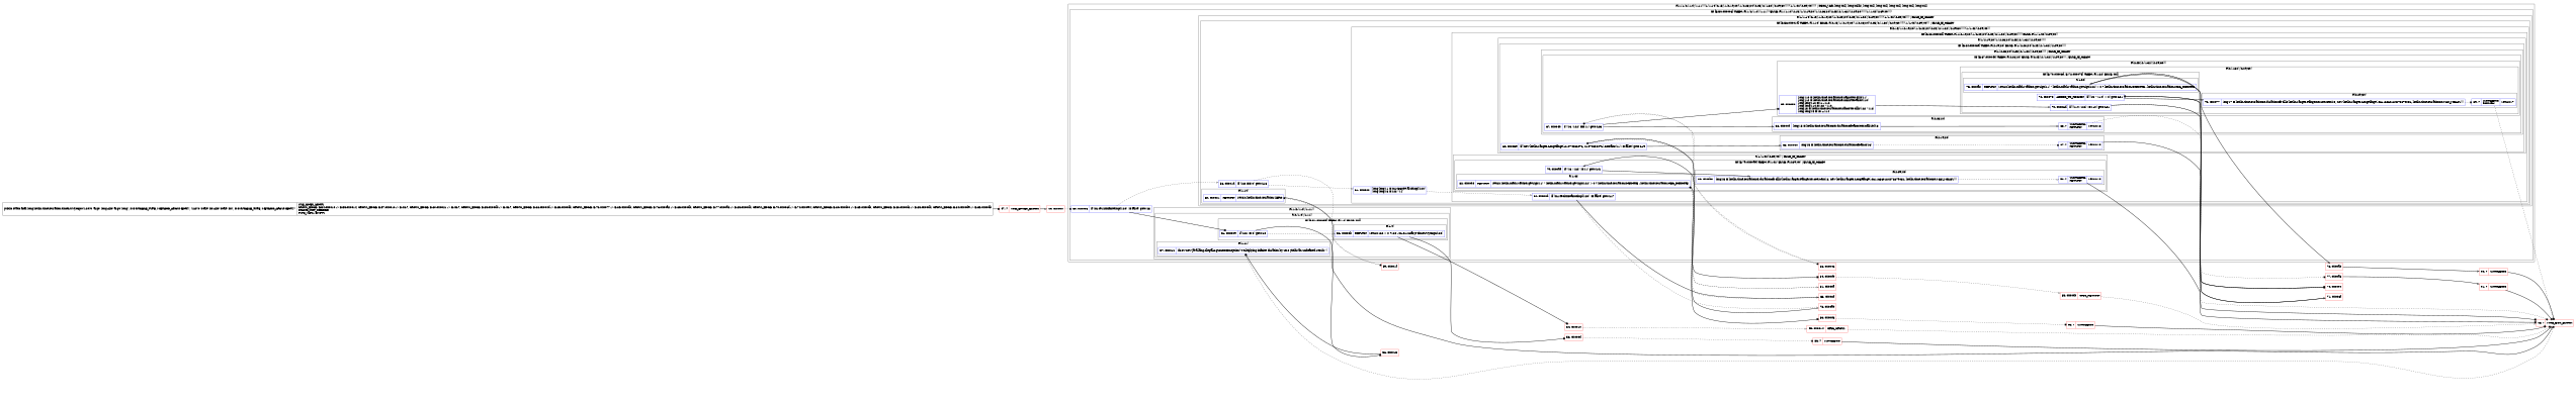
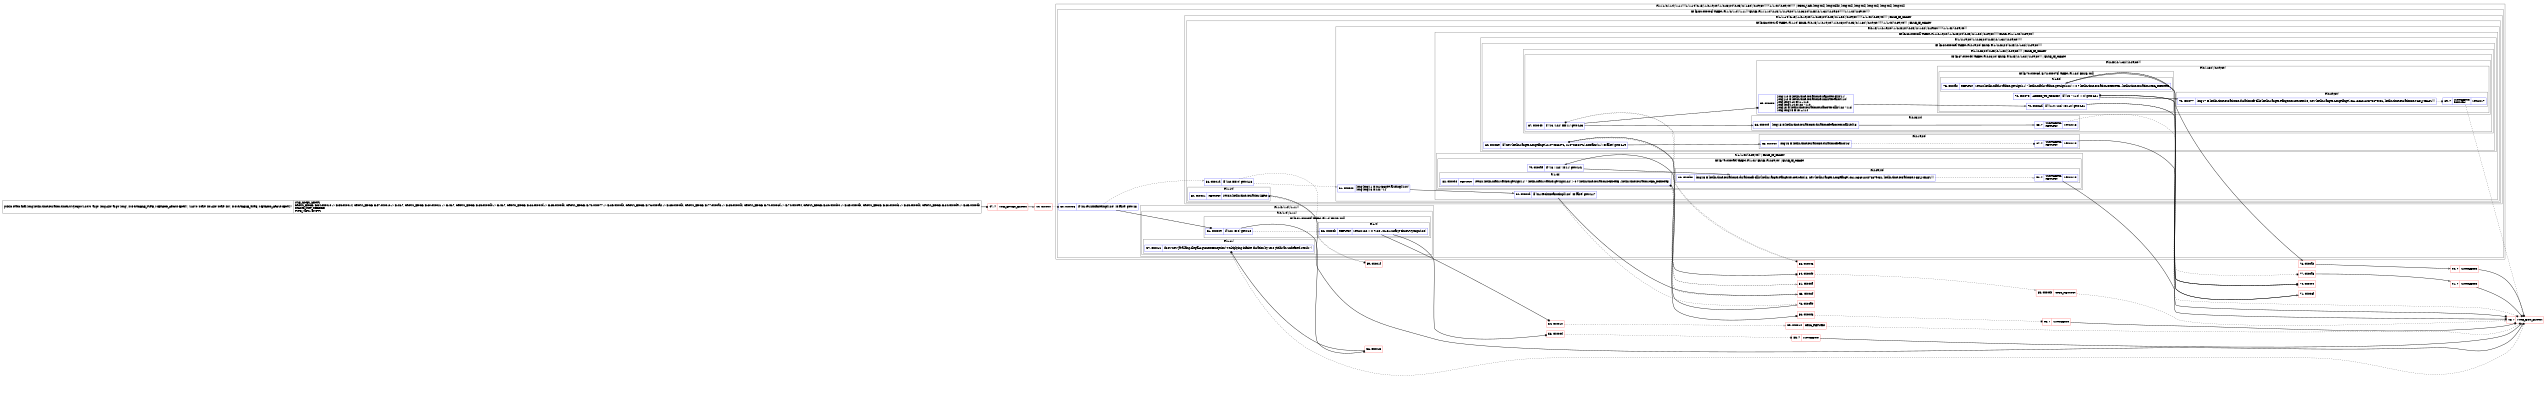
  digraph {
    rankdir=LR
    node [color=blue shape=record]
    edge [arrowhead=box style=bold]
    n1 [label="{52\:\ 0x000b|RETURN\l|return r22 \> 0 ? r20 : m1511unaryMinusUwyO8pc(r20)\l}"]
    n2 [label="{51\:\ 0x0009|if (r22 != 0) goto L4\l}"]
    n3 [label="{57\:\ 0x001c|throw new java.lang.IllegalArgumentException(\"Multiplying infinite duration by zero yields an undefined result.\")\l}"]
    n4 [label="{60\:\ 0x0021|RETURN\l|return kotlin.time.Duration.ZERO\l}"]
    n5 [label="{65\:\ 0x0040|long r5 = kotlin.time.DurationKt.durationOfNanos(r3)\l}"]
    n6 [label="{87\:\ ?|SYNTHETIC\lRETURN\l|return r5\l}"]
    n7 [label="{68\:\ 0x004d|long r5 = kotlin.time.DurationKt.durationOfNanosNormalized(r3)\l}"]
    n8 [label="{88\:\ ?|SYNTHETIC\lRETURN\l|return r5\l}"]
    n9 [label="{75\:\ 0x00a0|RETURN\l|return kotlin.math.MathKt.getSign(r1) * kotlin.math.MathKt.getSign(r22) \> 0 ? kotlin.time.Duration.INFINITE : kotlin.time.Duration.NEG_INFINITE\l}"]
    n10 [label="{70\:\ 0x006d|if ((r14 \/ r22) != r10) goto L31\l}"]
    n11 [label="{72\:\ 0x0075|ADDED_TO_REGION\l|if ((r5 ^ r14) \< 0) goto L31\l}"]
    n12 [label="{73\:\ 0x0077|long r7 = kotlin.time.DurationKt.durationOfMillis(kotlin.ranges.RangesKt.coerceIn(r5, new kotlin.ranges.LongRange(\-4611686018427387903L, kotlin.time.DurationKt.MAX_MILLIS)))\l}"]
    n13 [label="{89\:\ ?|SYNTHETIC\lRETURN\l|return r7\l}"]
    n14 [label="{69\:\ 0x0053|long r10 = kotlin.time.DurationKt.nanosToMillis(r1)\llong r12 = kotlin.time.DurationKt.millisToNanos(r10)\llong long r12 = r1 \- r12\llong long r14 = r22 * r10\llong r5 = kotlin.time.DurationKt.nanosToMillis(r22 * r12)\llong long r5 = r5 + r14\l}"]
    n15 [label="{67\:\ 0x004b|if ((r3 \/ r22) == r1) goto L23\l}"]
    n16 [label="{64\:\ 0x003e|if (new kotlin.ranges.LongRange(\-2147483647L, 2147483647L).contains(r1) != false) goto L19\l}"]
    n17 [label="{82\:\ 0x00d4|RETURN\l|return kotlin.math.MathKt.getSign(r1) * kotlin.math.MathKt.getSign(r22) \> 0 ? kotlin.time.Duration.INFINITE : kotlin.time.Duration.NEG_INFINITE\l}"]
    n18 [label="{80\:\ 0x00b0|long r5 = kotlin.time.DurationKt.durationOfMillis(kotlin.ranges.RangesKt.coerceIn(r3, new kotlin.ranges.LongRange(\-4611686018427387903L, kotlin.time.DurationKt.MAX_MILLIS)))\l}"]
    n19 [label="{92\:\ ?|SYNTHETIC\lRETURN\l|return r5\l}"]
    n20 [label="{79\:\ 0x00ae|if ((r3 \/ r22) != r1) goto L41\l}"]
    n21 [label="{62\:\ 0x002d|if (m1490isInNanosimpl(r20) != false) goto L17\l}"]
    n22 [label="{61\:\ 0x0022|long long r1 = m1486getValueimpl(r20)\llong long r3 = r22 * r1\l}"]
    n23 [label="{58\:\ 0x001d|if (r22 == 0) goto L13\l}"]
    n24 [label="{50\:\ 0x0006|if (m1491isInfiniteimpl(r20) != false) goto L3\l}"]
    n25 [color=red label="{53\:\ 0x000d}"]
    n26 [color=red label="{54\:\ 0x0010}"]
    n27 [color=red label="{56\:\ 0x0015}"]
    n28 [color=red label="{48\:\ ?|MTH_EXIT_BLOCK\l}"]
    n29 [color=red label="{76\:\ 0x00a2}"]
    n30 [color=red label="{77\:\ 0x00a6}"]
    n31 [color=red label="{71\:\ 0x006f}"]
    n32 [color=red label="{74\:\ 0x0094}"]
    n33 [color=red label="{81\:\ 0x00ca}"]
    n34 [color=red label="{66\:\ 0x0046}"]
    n35 [color=red label="{84\:\ 0x00d9}"]
    n36 [color=red label="{83\:\ 0x00d6}"]
    n37 [color=red label="{63\:\ 0x002f}"]
    n38 [color=red label="{78\:\ 0x00a9}"]
    n39 [color=red label="{59\:\ 0x001f}"]
    n40 [color=red label="{86\:\ ?|SYNTHETIC\l}"]
-   n41 [color=red label="{55\:\ 0x0014|ORIG_CROSS\l}"]
+   n41 [color=red label="{55\:\ 0x0014|ORIG_RETURN\l}"]
    n42 [color=red label="{90\:\ ?|SYNTHETIC\l}"]
    n43 [color=red label="{91\:\ ?|SYNTHETIC\l}"]
    n44 [color=red label="{93\:\ ?|SYNTHETIC\l}"]
    n45 [color=red label="{85\:\ 0x00db|ORIG_RETURN\l}"]
    n46 [color=red label="{47\:\ ?|MTH_ENTER_BLOCK\l}"]
    n47 [color=red label="{49\:\ 0x0000}"]
    n48 [label="{public static final long kotlin.time.Duration.times\-UwyO8pc((r20v0 'arg0' long A[D('arg0' long), IMMUTABLE_TYPE, METHOD_ARGUMENT]), (r22v0 'scale' int A[D('scale' int), IMMUTABLE_TYPE, METHOD_ARGUMENT]))  | USE_LINES_HINTS\lCROSS_EDGE: B:54:0x0010 \-\> B:55:0x0014, CROSS_EDGE: B:57:0x001c \-\> B:48:?, CROSS_EDGE: B:60:0x0021 \-\> B:48:?, CROSS_EDGE: B:85:0x00db \-\> B:48:?, CROSS_EDGE: B:68:0x004d \-\> B:85:0x00db, CROSS_EDGE: B:73:0x0077 \-\> B:85:0x00db, CROSS_EDGE: B:76:0x00a2 \-\> B:85:0x00db, CROSS_EDGE: B:77:0x00a6 \-\> B:85:0x00db, CROSS_EDGE: B:70:0x006d \-\> B:74:0x0094, CROSS_EDGE: B:80:0x00b0 \-\> B:85:0x00db, CROSS_EDGE: B:83:0x00d6 \-\> B:85:0x00db, CROSS_EDGE: B:84:0x00d9 \-\> B:85:0x00db\lINLINE_NOT_NEEDED\lTYPE_VARS: EMPTY\l}" color=""]
    subgraph cluster_1 {
      label="R(1:(1:(2:(1:4)|(1:11)))(1:(1:14)(2:15|(1:(2:19|20)(1:(2:23|24)(2:25|(2:(1:32)|(2:29|30)))))(1:(1:42)(2:39|40))))) | DECL_VAR: long null, long millis, long null, long null, long null, long null, long null\l"
      subgraph cluster_2 {
        label="IF [B:50:0x0006] THEN: R(1:(2:(1:4)|(1:11))) ELSE: R(1:(1:14)(2:15|(1:(2:19|20)(1:(2:23|24)(2:25|(2:(1:32)|(2:29|30)))))(1:(1:42)(2:39|40))))"
        n24
        subgraph cluster_3 {
          label="R(1:(2:(1:4)|(1:11)))"
          subgraph cluster_4 {
            label="R(2:(1:4)|(1:11))"
            subgraph cluster_5 {
              label="IF [B:51:0x0009] THEN: R(1:4) ELSE: null"
              n2
              subgraph cluster_6 {
                label="R(1:4)"
                n1
              }
            }
            subgraph cluster_7 {
              label="R(1:11)"
              n3
            }
          }
        }
        subgraph cluster_8 {
          label="R(1:(1:14)(2:15|(1:(2:19|20)(1:(2:23|24)(2:25|(2:(1:32)|(2:29|30)))))(1:(1:42)(2:39|40)))) | ELSE_IF_CHAIN\l"
          subgraph cluster_9 {
            label="IF [B:58:0x001d] THEN: R(1:14) ELSE: R(2:15|(1:(2:19|20)(1:(2:23|24)(2:25|(2:(1:32)|(2:29|30)))))(1:(1:42)(2:39|40))) | ELSE_IF_CHAIN\l"
            n23
            subgraph cluster_10 {
              label="R(1:14)"
              n4
            }
            subgraph cluster_11 {
              label="R(2:15|(1:(2:19|20)(1:(2:23|24)(2:25|(2:(1:32)|(2:29|30)))))(1:(1:42)(2:39|40)))"
              n22
              subgraph cluster_12 {
                label="IF [B:62:0x002d] THEN: R(1:(2:19|20)(1:(2:23|24)(2:25|(2:(1:32)|(2:29|30))))) ELSE: R(1:(1:42)(2:39|40))"
                n21
                subgraph cluster_13 {
                  label="R(1:(2:19|20)(1:(2:23|24)(2:25|(2:(1:32)|(2:29|30)))))"
                  subgraph cluster_14 {
                    label="IF [B:64:0x003e] THEN: R(2:19|20) ELSE: R(1:(2:23|24)(2:25|(2:(1:32)|(2:29|30))))"
                    n16
                    subgraph cluster_15 {
                      label="R(2:19|20)"
                      n5
                      n6
                    }
                    subgraph cluster_16 {
                      label="R(1:(2:23|24)(2:25|(2:(1:32)|(2:29|30)))) | ELSE_IF_CHAIN\l"
                      subgraph cluster_17 {
                        label="IF [B:67:0x004b] THEN: R(2:23|24) ELSE: R(2:25|(2:(1:32)|(2:29|30))) | ELSE_IF_CHAIN\l"
                        n15
                        subgraph cluster_18 {
                          label="R(2:23|24)"
                          n7
                          n8
                        }
                        subgraph cluster_19 {
                          label="R(2:25|(2:(1:32)|(2:29|30)))"
                          n14
                          subgraph cluster_20 {
                            label="R(2:(1:32)|(2:29|30))"
                            subgraph cluster_21 {
                              label="IF [B:70:0x006d, B:72:0x0075] THEN: R(1:32) ELSE: null"
                              n10
                              n11
                              subgraph cluster_22 {
                                label="R(1:32)"
                                n9
                              }
                            }
                            subgraph cluster_23 {
                              label="R(2:29|30)"
                              n12
                              n13
                            }
                          }
                        }
                      }
                    }
                  }
                }
                subgraph cluster_24 {
                  label="R(1:(1:42)(2:39|40)) | ELSE_IF_CHAIN\l"
                  subgraph cluster_25 {
                    label="IF [B:79:0x00ae] THEN: R(1:42) ELSE: R(2:39|40) | ELSE_IF_CHAIN\l"
                    n20
                    subgraph cluster_26 {
                      label="R(1:42)"
                      n17
                    }
                    subgraph cluster_27 {
                      label="R(2:39|40)"
                      n18
                      n19
                    }
                  }
                }
              }
            }
          }
        }
      }
    }
    n1 -> n25
    n1 -> n26
    n2 -> n1 [arrowhead=onormal style=dashed]
    n2 -> n27
    n3 -> n28 [style=dashed]
    n4 -> n28 [arrowhead=onormal]
    n5 -> n6 [style=dashed]
    n6 -> n28
    n7 -> n8 [arrowhead=onormal]
    n8 -> n28 [style=dashed]
    n9 -> n29 [arrowhead=onormal]
    n9 -> n30 [style=dashed]
    n10 -> n31 [arrowhead=onormal]
    n10 -> n32 [style=dashed]
    n11 -> n12 [arrowhead=onormal]
    n11 -> n32
    n12 -> n13 [style=dashed]
    n13 -> n28 [arrowhead=onormal style=dashed]
    n14 -> n10 [arrowhead=onormal]
    n15 -> n7 [arrowhead=onormal]
    n15 -> n14
    n15 -> n33 [arrowhead=onormal style=dashed]
    n16 -> n5 [arrowhead=onormal]
    n16 -> n34 [style=dashed]
    n16 -> n35
    n17 -> n36
    n18 -> n19 [arrowhead=onormal style=dashed]
    n19 -> n28
    n20 -> n18 [arrowhead=onormal]
    n21 -> n37 [arrowhead=onormal]
    n21 -> n38 [arrowhead=onormal style=dashed]
-   n22 -> n21 [arrowhead=onormal style=dashed]
+   n22 -> n21 [arrowhead=onormal]
    n23 -> n22 [arrowhead=onormal style=dashed]
    n23 -> n39 [style=dashed]
    n24 -> n2
    n24 -> n23 [arrowhead=onormal style=dashed]
    n25 -> n40 [style=dashed]
    n26 -> n41 [arrowhead=onormal style=dashed]
    n27 -> n3
    n29 -> n42 [arrowhead=onormal]
    n30 -> n43 [arrowhead=onormal]
    n31 -> n11
    n32 -> n9 [arrowhead=onormal]
    n33 -> n17 [style=dashed]
    n34 -> n15 [style=dashed]
    n35 -> n45 [arrowhead=onormal style=dashed]
    n36 -> n44 [style=dashed]
    n37 -> n16 [style=dashed]
    n38 -> n20 [arrowhead=onormal]
    n39 -> n4 [style=dashed]
    n40 -> n28 [arrowhead=onormal]
    n41 -> n28 [style=dashed]
    n42 -> n28
    n43 -> n28
    n44 -> n28
    n45 -> n28 [arrowhead=onormal style=dashed]
    n46 -> n47 [arrowhead=onormal]
    n47 -> n24 [style=dashed]
    n48 -> n46
  }
